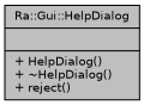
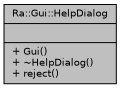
  digraph {
-   n1 [color=black fillcolor=grey75 fontcolor=black fontname=Helvetica fontsize=10 height=0.2 label="{Ra::Gui::HelpDialog\n||+ HelpDialog()\l+ ~HelpDialog()\l+ reject()\l}" shape=record style=filled width=0.4]
+   n1 [color=black fillcolor=grey75 fontcolor=black fontname=Helvetica fontsize=10 height=0.2 label="{Ra::Gui::HelpDialog\n||+ Gui()\l+ ~HelpDialog()\l+ reject()\l}" shape=record style=filled width=0.4]
  }
